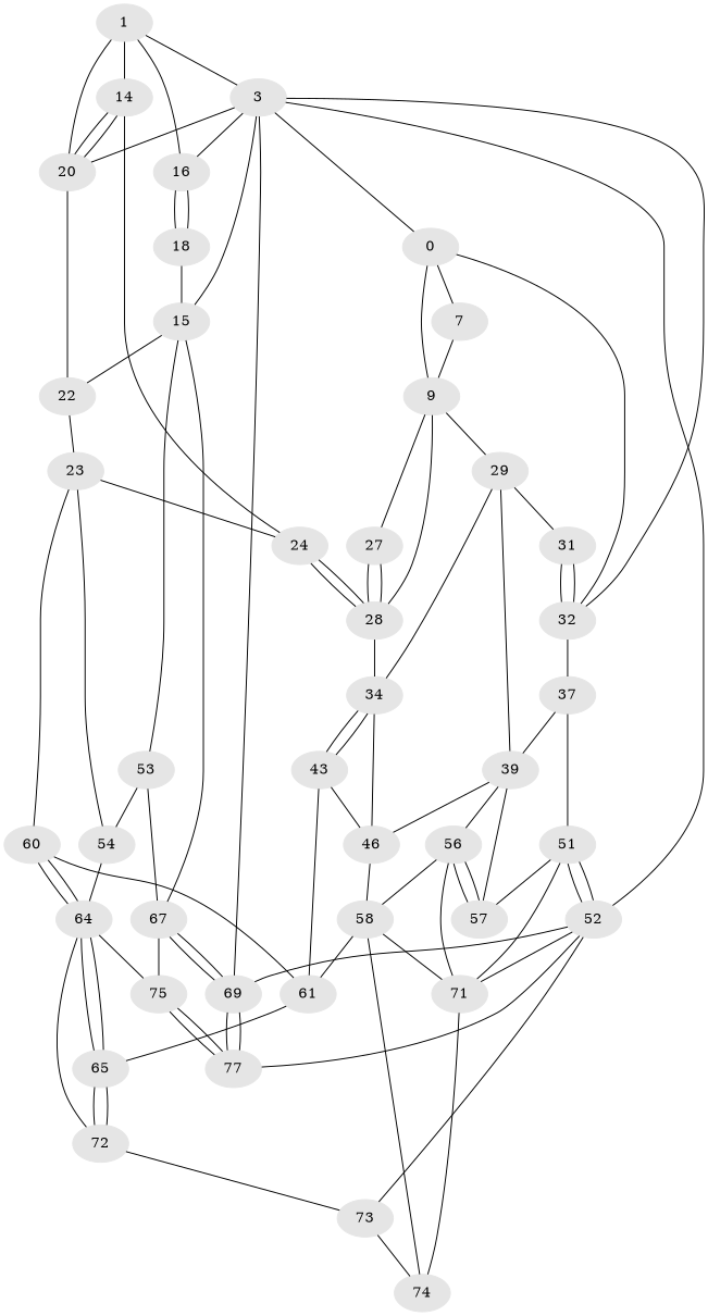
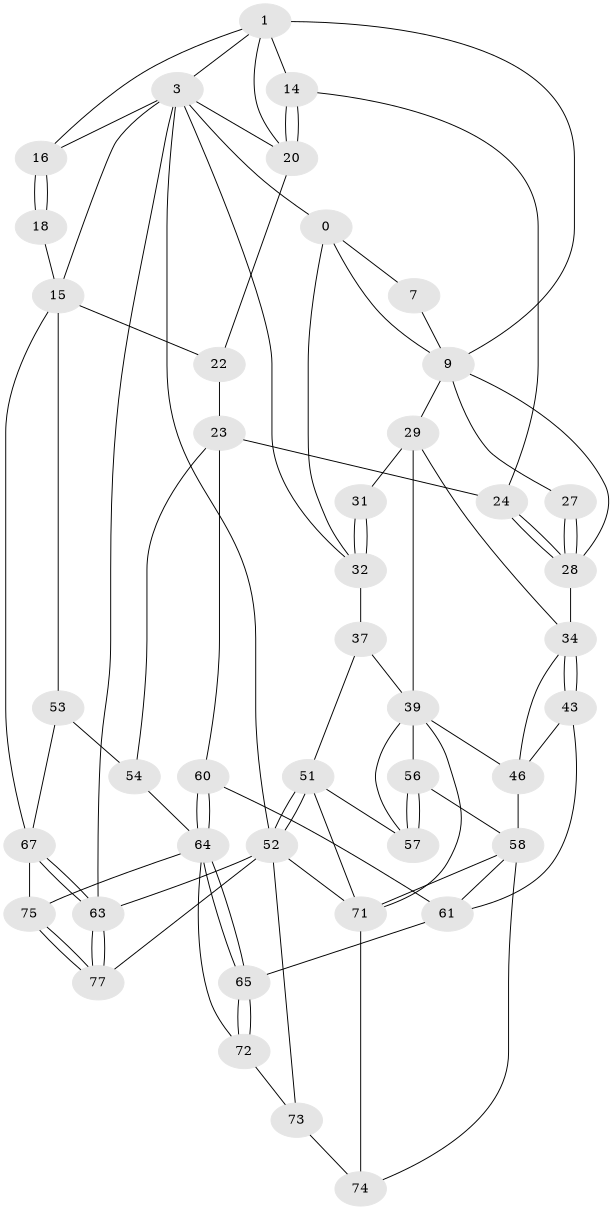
  graph {
    node [color=gray90 style=filled]
    1 [super="+2+8"]
    3 [super="+4"]
    9 [super="+26+10"]
    14 [super="+15"]
    16
    20 [super="+21"]
    n7 [label=0 super="+12"]
    n8 [label=15 super="+44"]
    32 [super="+36"]
    52 [super="+82"]
-   69
+   69 [label=63]
    27
    28 [super="+33"]
    29 [super="+30"]
    24
    18
    22
    7
    53
    67 [super="+68"]
    37 [super="+50+38"]
    71 [super="+78"]
    73
    77
    34 [super="+35"]
    31
    39 [super="+47+40"]
    23 [super="+42"]
    54
    75
    60
    43 [super="+48"]
    46 [super="+49"]
    61 [super="+62"]
    64 [super="+66"]
    56 [super="+59"]
    57
    51 [super="+80"]
    58 [super="+63"]
    65
    74
    72
    1 -- 3
+   1 -- 9
    1 -- 14 [weight=2]
    1 -- 16
    1 -- 20
    3 -- 16
    3 -- 20
    3 -- n7
    3 -- n8
    3 -- 32
    3 -- 52
    3 -- 69
    9 -- 27
    9 -- 28
    9 -- 29
    14 -- 20
    14 -- 20
    14 -- 24
    16 -- 18
    16 -- 18
    20 -- 22
    n7 -- 9
    n7 -- 32
    n7 -- 7
    n8 -- 22
    n8 -- 53
    n8 -- 67
    32 -- 37
    52 -- 69
    52 -- 71 [weight=2]
    52 -- 73
    52 -- 77
    69 -- 77
    69 -- 77
    27 -- 28
    27 -- 28
    28 -- 34
    29 -- 34
    29 -- 31
    29 -- 39
    24 -- 28
    24 -- 28
    18 -- n8
    22 -- 23
    7 -- 9
    53 -- 67
    53 -- 54
    67 -- 69
    67 -- 69
    67 -- 75
    37 -- 39 [weight=2]
    37 -- 51
    71 -- 74
    73 -- 74
    34 -- 43
    34 -- 43
    34 -- 46
    31 -- 32
    31 -- 32
    39 -- 46
    39 -- 56
    39 -- 57
    23 -- 24
    23 -- 54
    23 -- 60
    54 -- 64
    75 -- 77
    75 -- 77
    60 -- 61
    60 -- 64
    60 -- 64
    43 -- 46
    43 -- 61
    46 -- 58
    61 -- 65
    64 -- 75
    64 -- 65
    64 -- 65
    64 -- 72
-   56 -- 71
+   39 -- 71
    56 -- 57
    56 -- 57
    56 -- 58
    51 -- 52
    51 -- 52
    51 -- 71
    51 -- 57
    58 -- 71
    58 -- 61
    58 -- 74
    65 -- 72
    65 -- 72
    72 -- 73
  }
